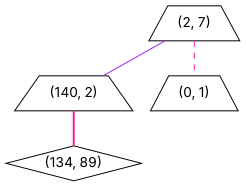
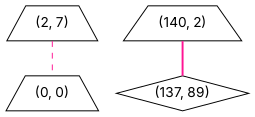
  graph {
    fontname=Inter
    node [fontname=Inter shape=trapezium]
    edge [color=deeppink fontname=Inter weight=1]
    "(2, 7)"
    "(140, 2)"
-   "(0, 0)" [label="(0, 1)"]
-   "(137, 89)" [shape=diamond label="(134, 89)"]
-   "(2, 7)" -- "(140, 2)" [color=purple style=solid]
+   "(0, 0)"
+   "(137, 89)" [shape=diamond]
    "(2, 7)" -- "(0, 0)" [style=dashed weight=4]
    "(140, 2)" -- "(137, 89)" [style=bold]
  }
